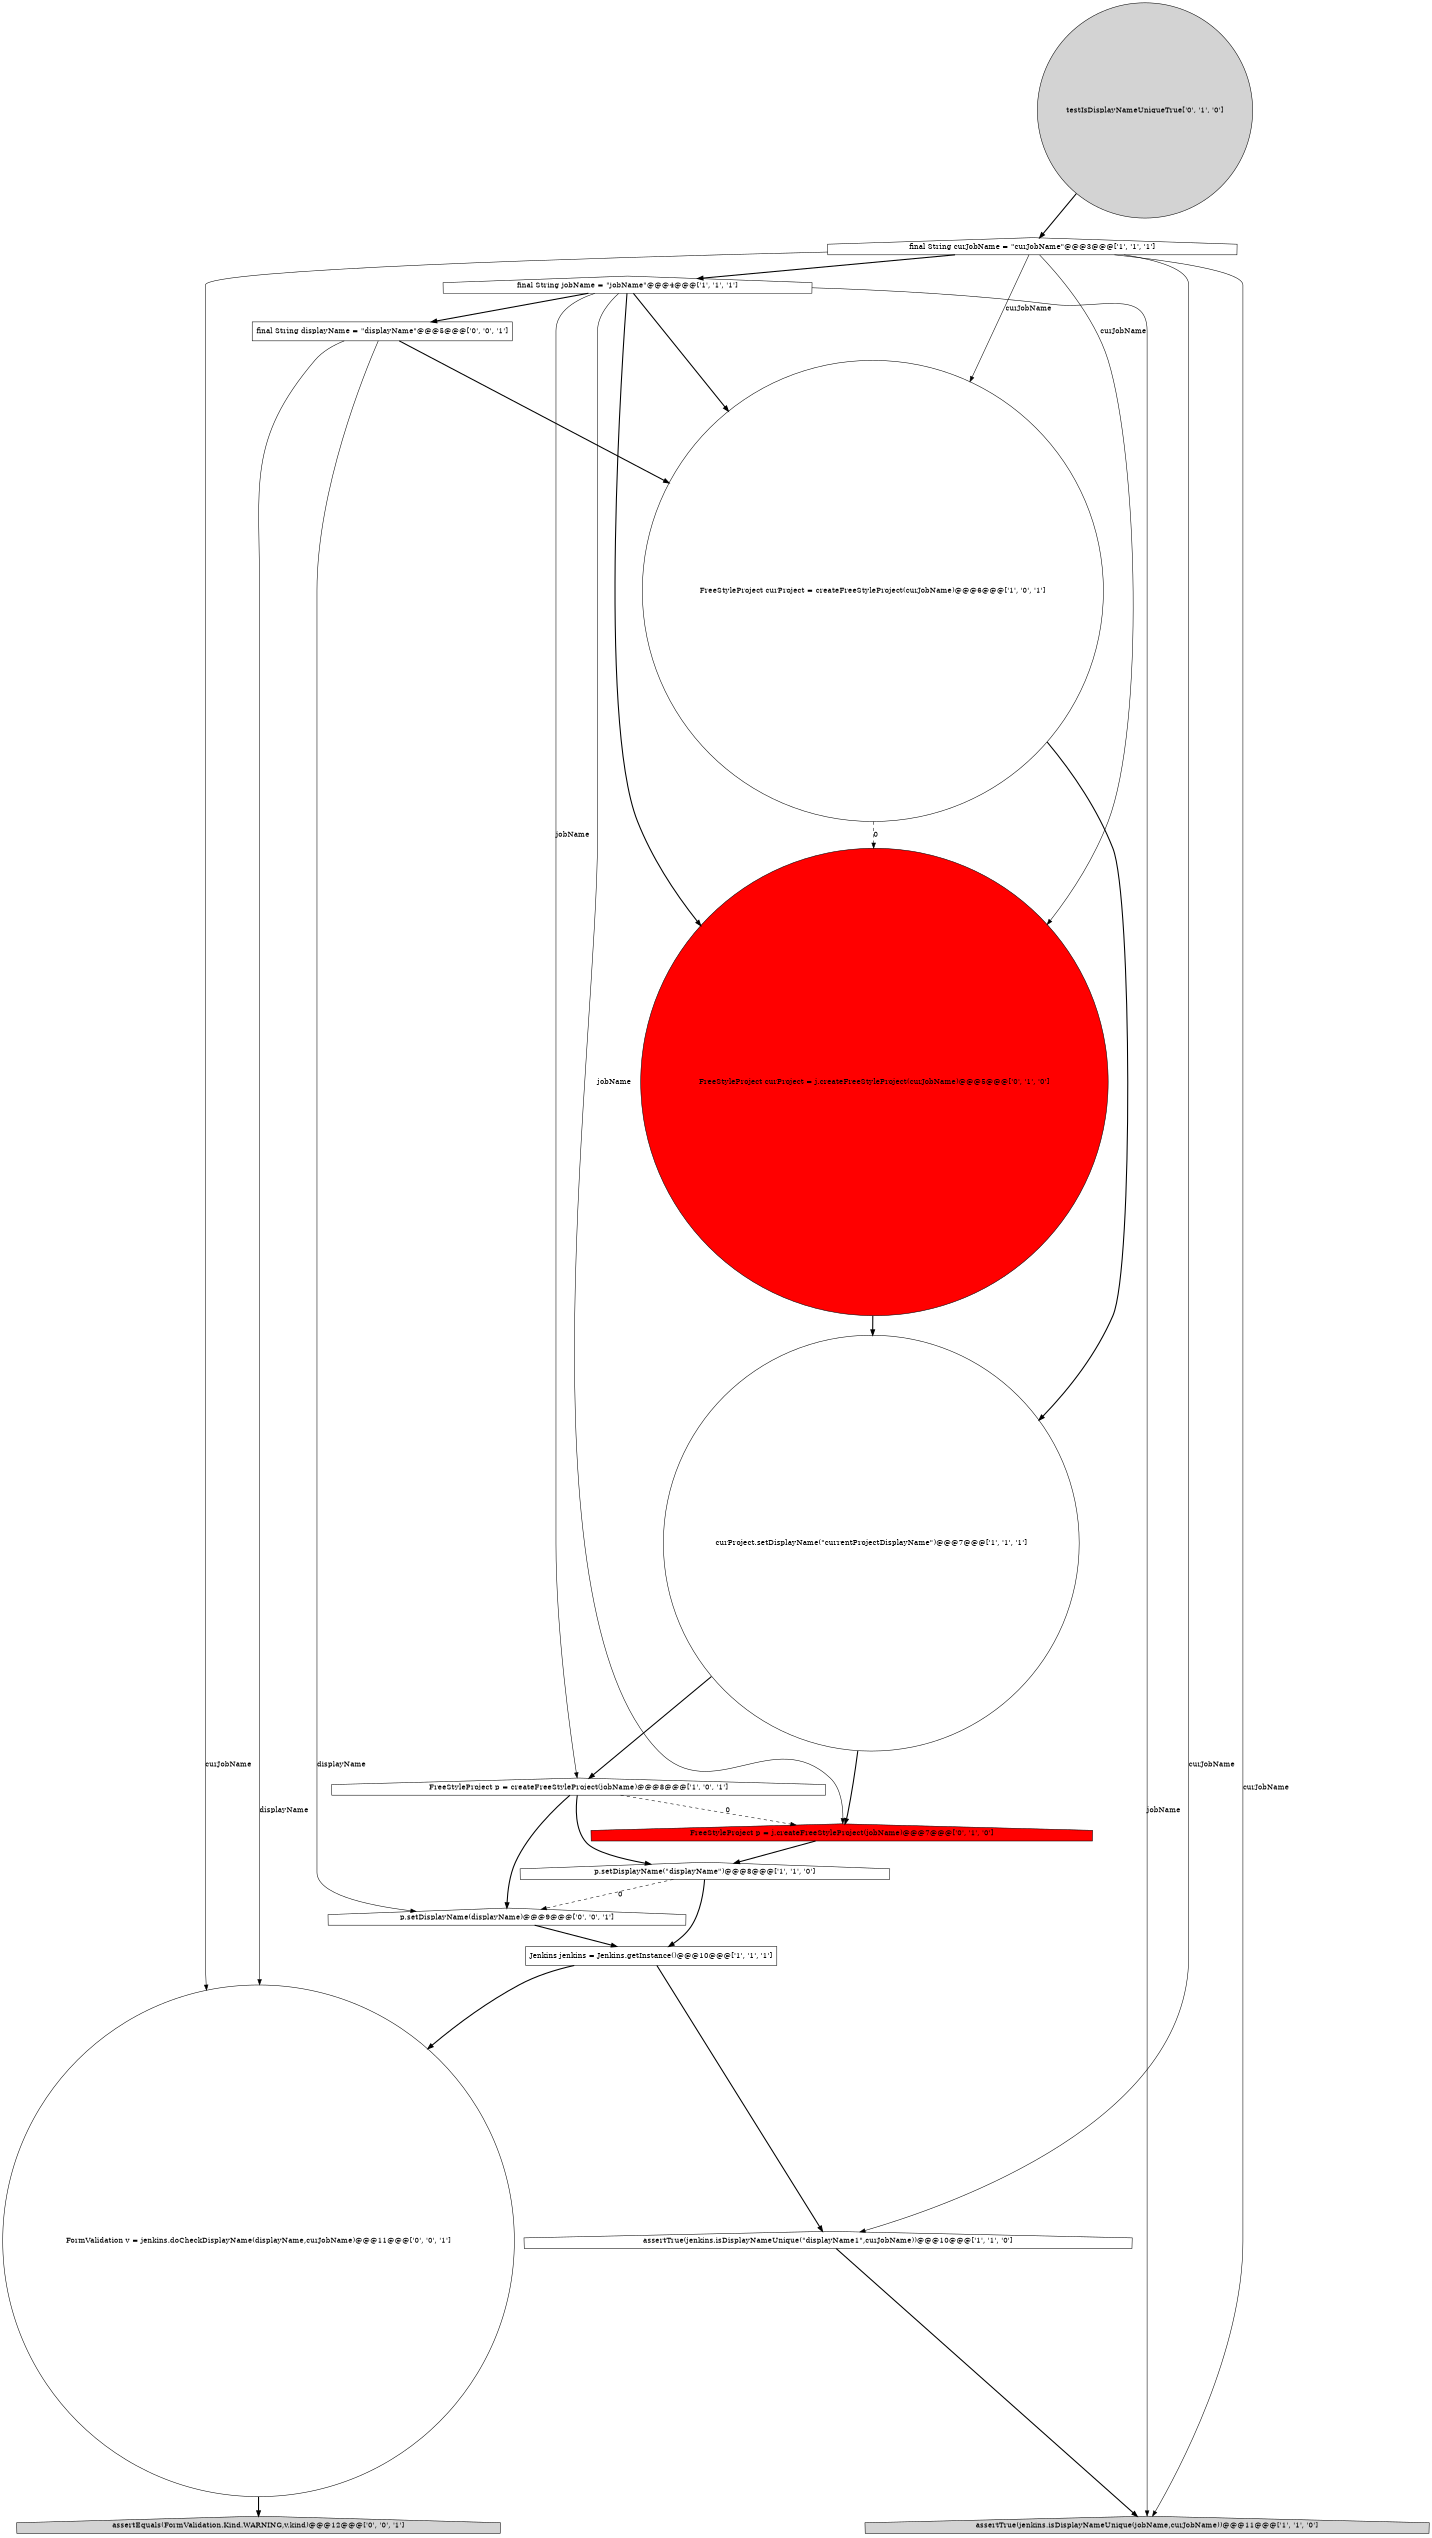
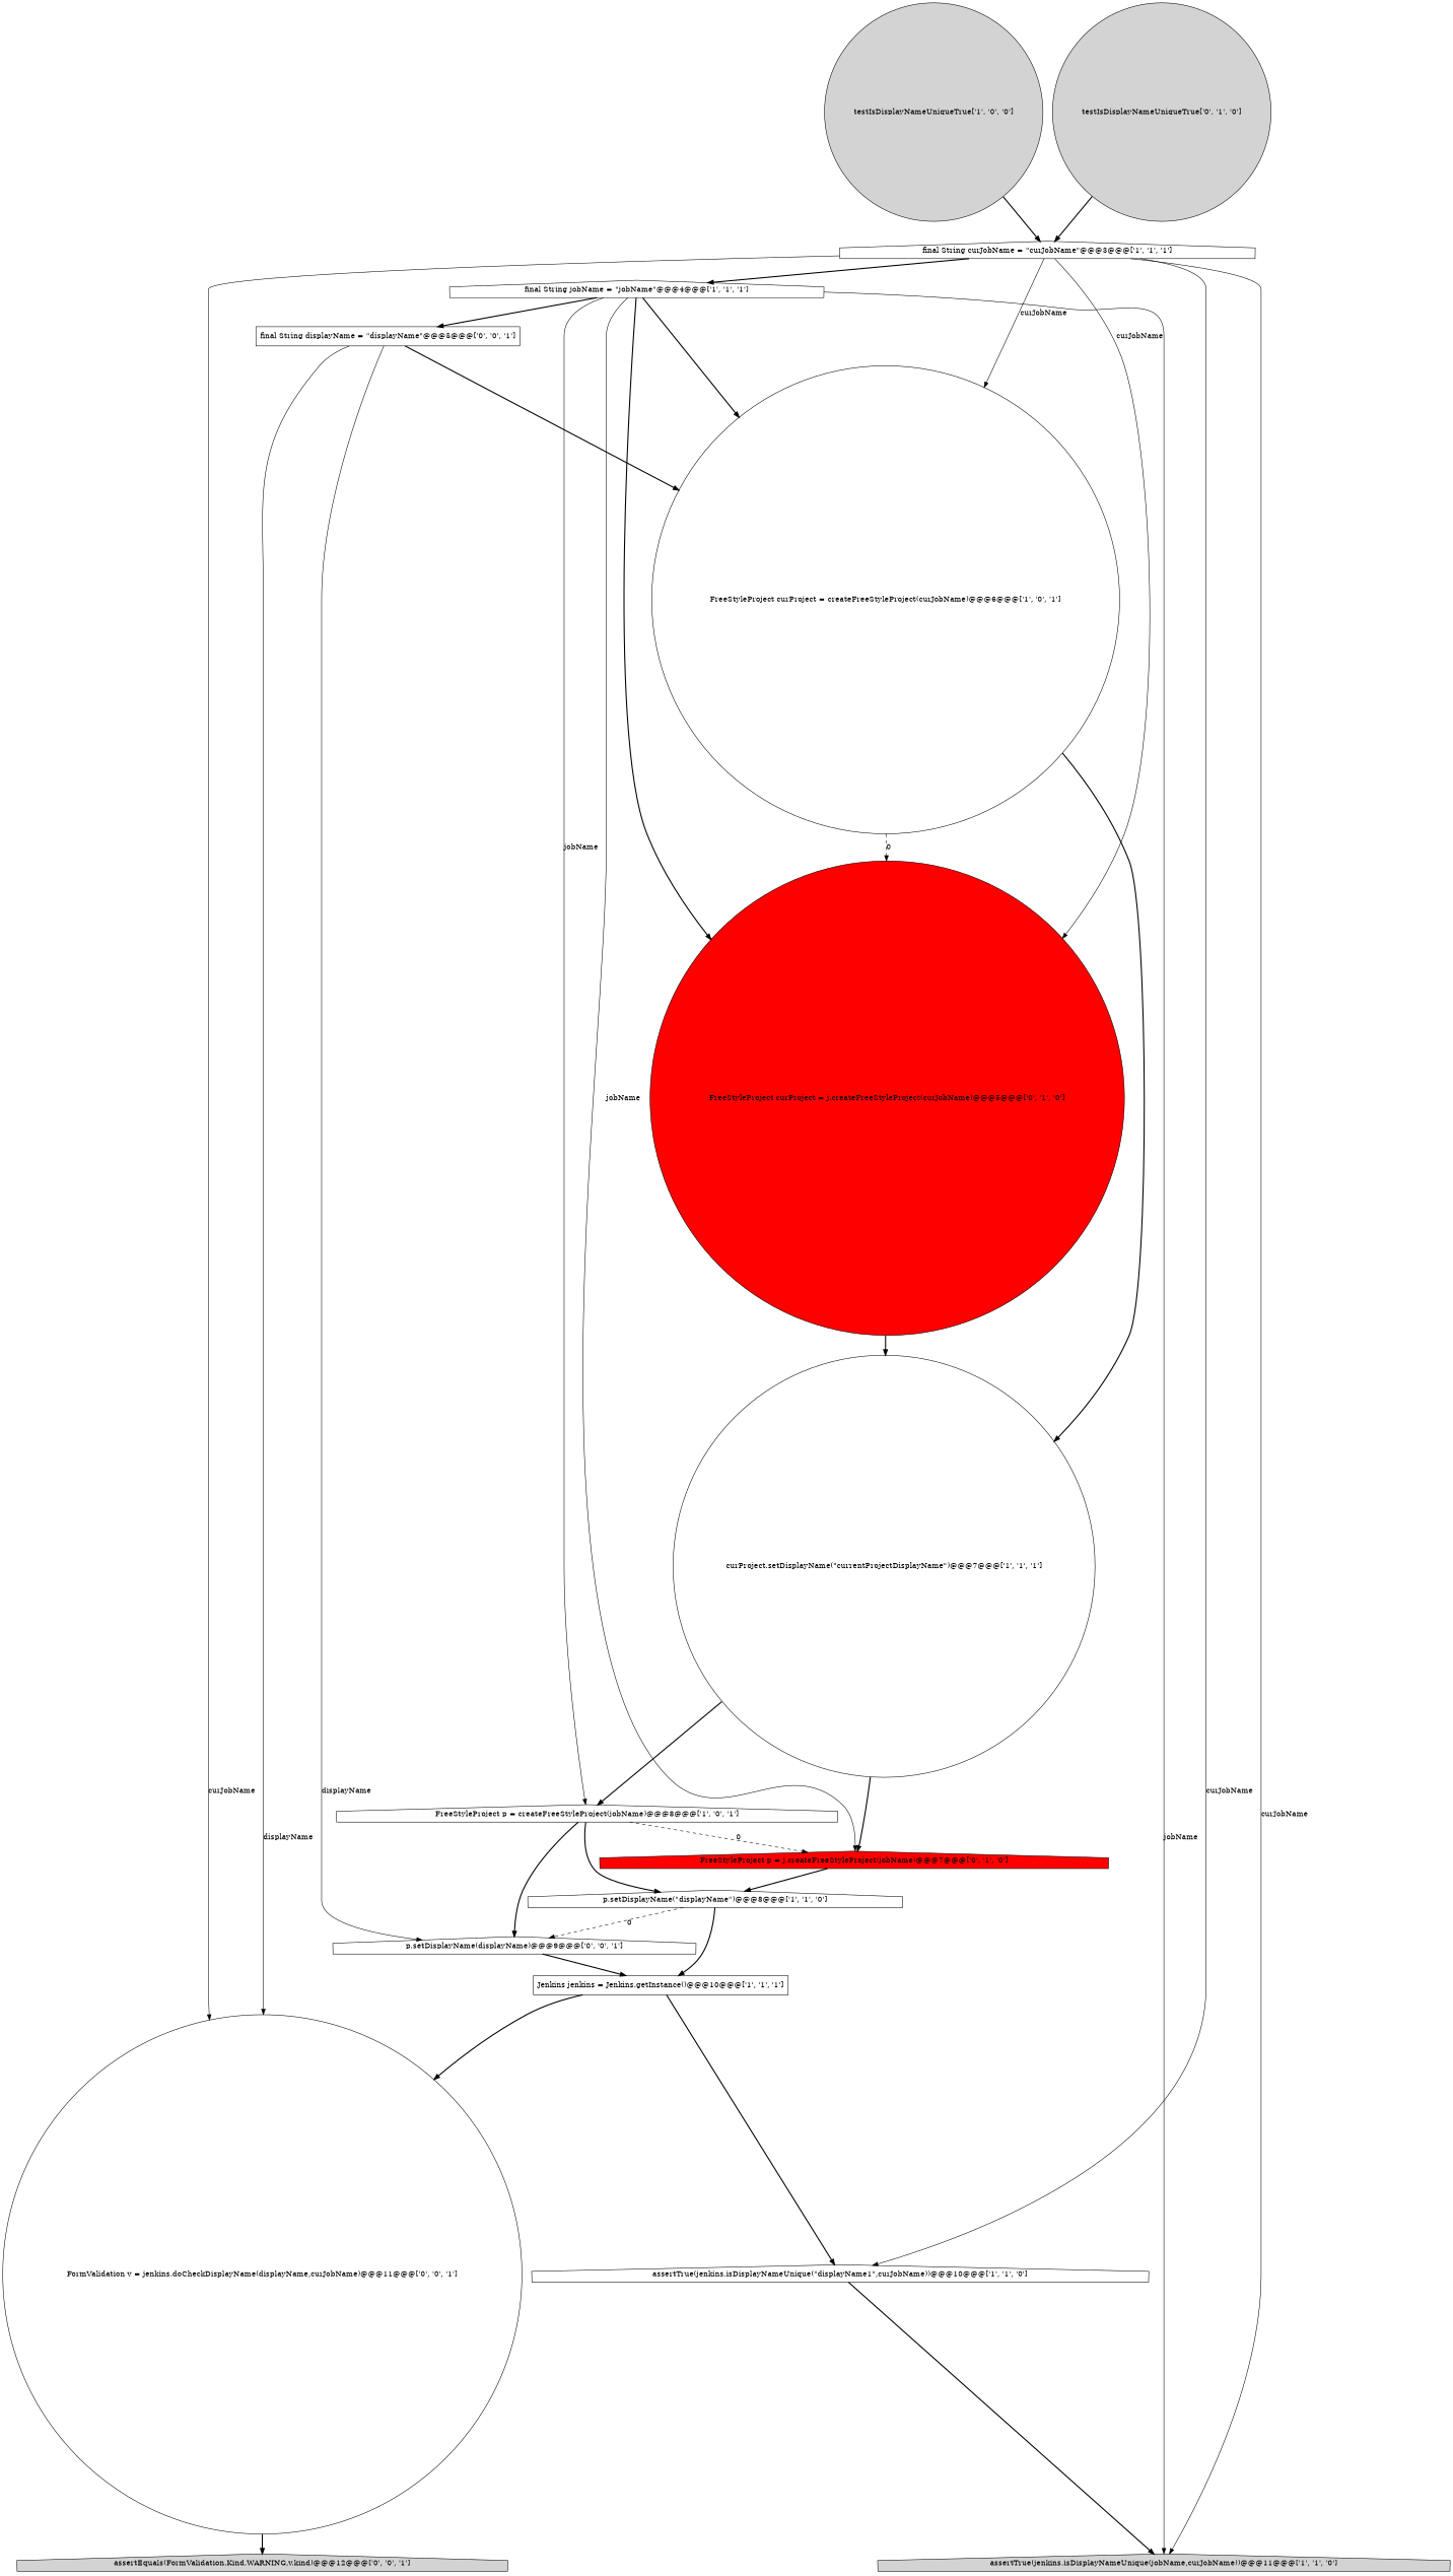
  digraph {
    node [fillcolor=white shape=house style=filled]
    edge [style=bold]
    n1 [label="p.setDisplayName(\"displayName\")@@@8@@@['1', '1', '0']"]
    n2 [label="p.setDisplayName(displayName)@@@9@@@['0', '0', '1']"]
    n3 [label="Jenkins jenkins = Jenkins.getInstance()@@@10@@@['1', '1', '1']" shape=box]
    n4 [label="assertTrue(jenkins.isDisplayNameUnique(\"displayName1\",curJobName))@@@10@@@['1', '1', '0']"]
    n5 [label="FormValidation v = jenkins.doCheckDisplayName(displayName,curJobName)@@@11@@@['0', '0', '1']" shape=circle]
+   n6 [fillcolor=lightgray label="testIsDisplayNameUniqueTrue['1', '0', '0']" shape=circle]
    n7 [label="final String curJobName = \"curJobName\"@@@3@@@['1', '1', '1']"]
    n8 [label="FreeStyleProject curProject = createFreeStyleProject(curJobName)@@@6@@@['1', '0', '1']" shape=circle]
    n9 [fillcolor=red label="FreeStyleProject curProject = j.createFreeStyleProject(curJobName)@@@5@@@['0', '1', '0']" shape=circle]
    n10 [fillcolor=lightgray label="assertTrue(jenkins.isDisplayNameUnique(jobName,curJobName))@@@11@@@['1', '1', '0']"]
    n11 [label="final String jobName = \"jobName\"@@@4@@@['1', '1', '1']"]
    n12 [fillcolor=red label="FreeStyleProject p = j.createFreeStyleProject(jobName)@@@7@@@['0', '1', '0']"]
    n13 [fillcolor=lightgray label="testIsDisplayNameUniqueTrue['0', '1', '0']" shape=circle]
    n14 [label="curProject.setDisplayName(\"currentProjectDisplayName\")@@@7@@@['1', '1', '1']" shape=circle]
    n15 [label="FreeStyleProject p = createFreeStyleProject(jobName)@@@8@@@['1', '0', '1']"]
    n16 [fillcolor=lightgray label="assertEquals(FormValidation.Kind.WARNING,v.kind)@@@12@@@['0', '0', '1']"]
    n17 [label="final String displayName = \"displayName\"@@@5@@@['0', '0', '1']" shape=box]
    n1 -> n2 [label=0 style=dashed]
    n1 -> n3
    n2 -> n3
    n3 -> n4
    n3 -> n5
    n4 -> n10
    n5 -> n16
+   n6 -> n7
    n7 -> n4 [label=curJobName style=solid]
    n7 -> n5 [label=curJobName style=solid]
    n7 -> n8 [label=curJobName style=solid]
    n7 -> n9 [label=curJobName style=solid]
    n7 -> n10 [label=curJobName style=solid]
    n7 -> n11
    n8 -> n9 [label=0 style=dashed]
    n8 -> n14
    n9 -> n14
    n11 -> n8
    n11 -> n9
    n11 -> n10 [label=jobName style=solid]
    n11 -> n12 [label=jobName style=solid]
    n11 -> n15 [label=jobName style=solid]
    n11 -> n17
    n12 -> n1
    n13 -> n7
    n14 -> n12
    n14 -> n15
    n15 -> n1
    n15 -> n2
    n15 -> n12 [label=0 style=dashed]
    n17 -> n2 [label=displayName style=solid]
    n17 -> n5 [label=displayName style=solid]
    n17 -> n8
  }
